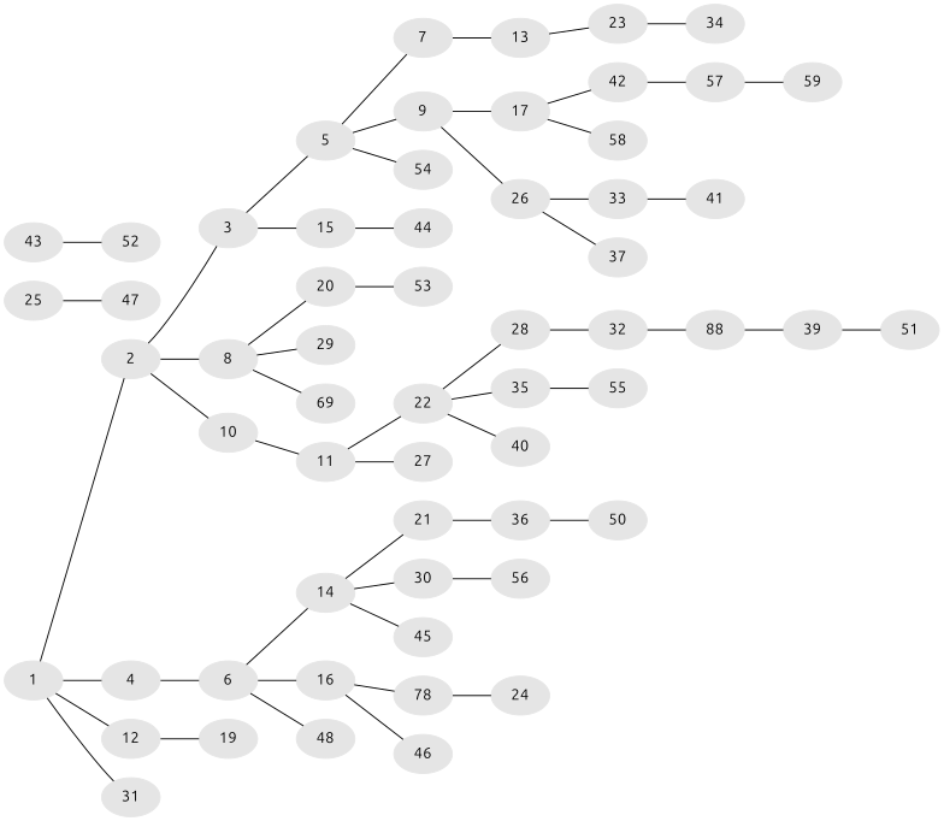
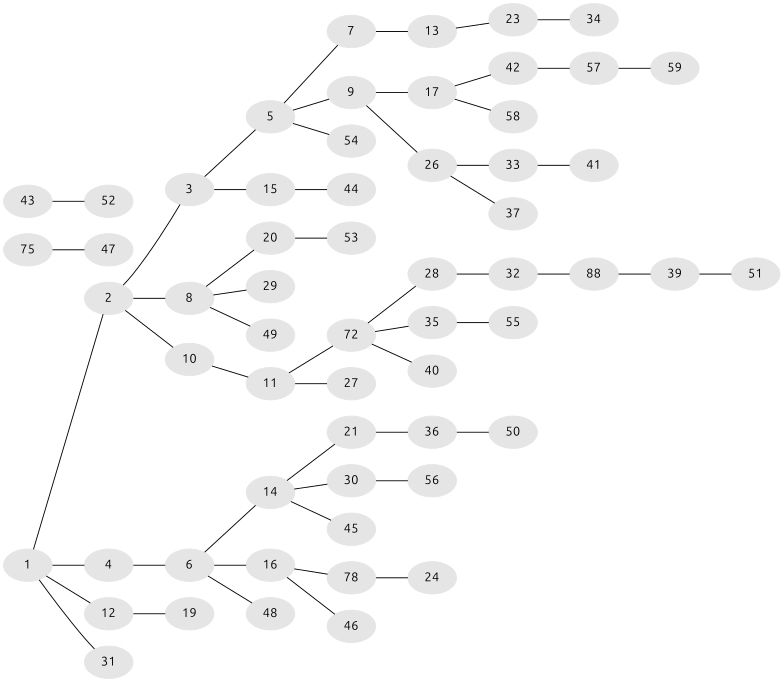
  graph {
    fontname=Ubuntu
    rankdir=LR
    node [color=gray90 fontname=Ubuntu style=filled]
    edge [fontname=Ubuntu weight=1.0]
    1
    2
    4
    12
    31
    3
    8
    10
    6
    19
-   25
+   25 [label=75]
    47
    5
    15
    20
    29
-   49 [label=69]
+   49
    11
    7
    9
    54
    44
    14
    16
    48
    13
    17
    26
    21
    30
    45
    n32 [label=78]
    46
    23
    53
    42
    58
    33
    37
-   22
+   22 [label=72]
    27
    43
    52
    28
    35
    40
    34
    36
    56
    24
    57
    50
    32
    55
    41
    n56 [label=88]
    39
    51
    59
    1 -- 2
    1 -- 4 [weight=3.0]
    1 -- 12
    1 -- 31
    2 -- 3
    2 -- 8 [weight=2.0]
    2 -- 10
    4 -- 6
    12 -- 19
    3 -- 5
    3 -- 15
    8 -- 20
    8 -- 29
    8 -- 49
    10 -- 11
    6 -- 14
    6 -- 16 [weight=2.0]
    6 -- 48
    25 -- 47 [weight=2.0]
    5 -- 7
    5 -- 9
    5 -- 54
    15 -- 44 [weight=3.0]
    20 -- 53
    11 -- 22
    11 -- 27
    7 -- 13 [weight=3.0]
    9 -- 17
    9 -- 26
    14 -- 21
    14 -- 30
    14 -- 45
    16 -- n32
    16 -- 46
    13 -- 23
    17 -- 42
    17 -- 58
    26 -- 33
    26 -- 37
    21 -- 36
    30 -- 56
    n32 -- 24
    23 -- 34 [weight=3.0]
    42 -- 57
    33 -- 41
    22 -- 28
    22 -- 35
    22 -- 40 [weight=2.0]
    43 -- 52
    28 -- 32
    35 -- 55
    36 -- 50
    57 -- 59
    32 -- n56
    n56 -- 39
    39 -- 51
  }
